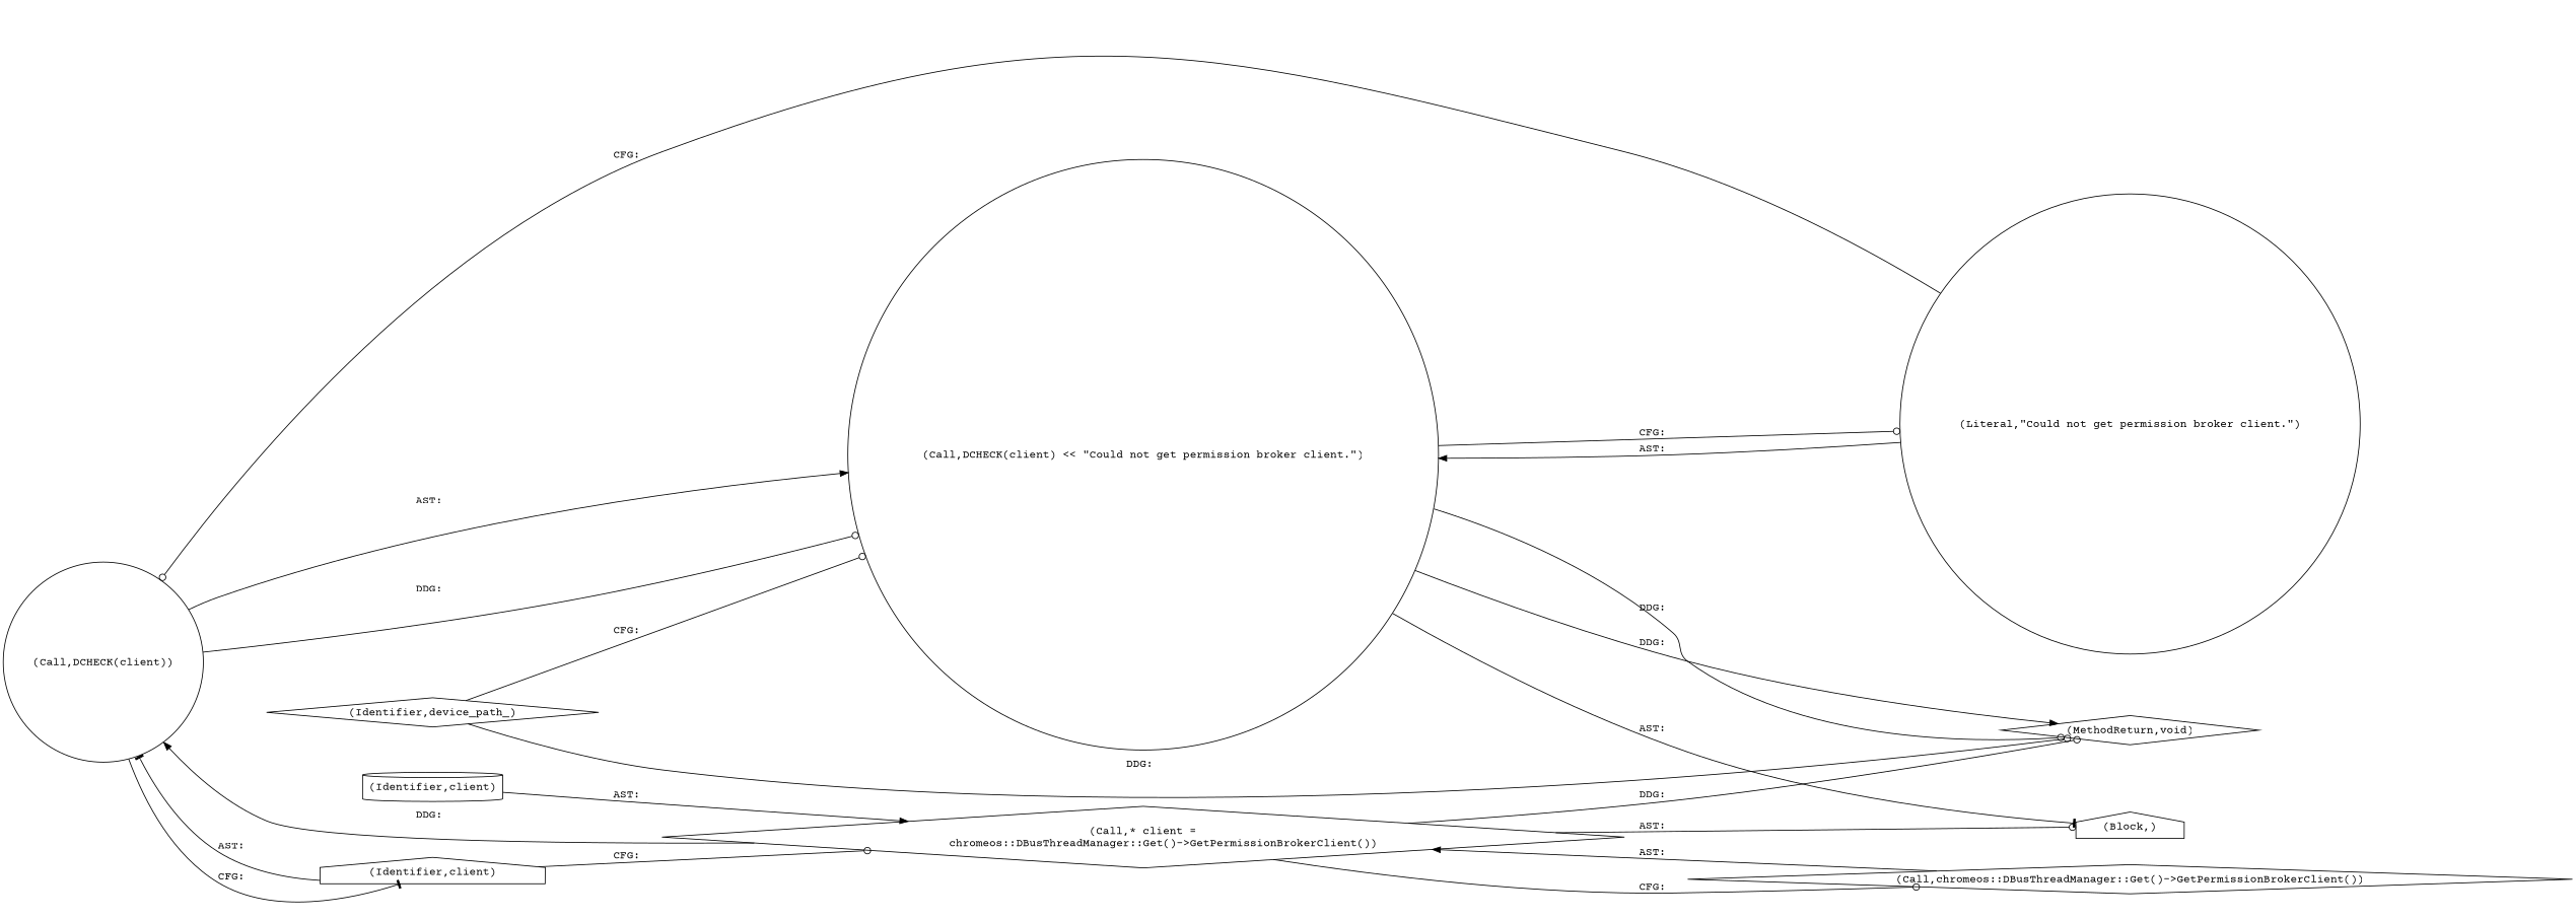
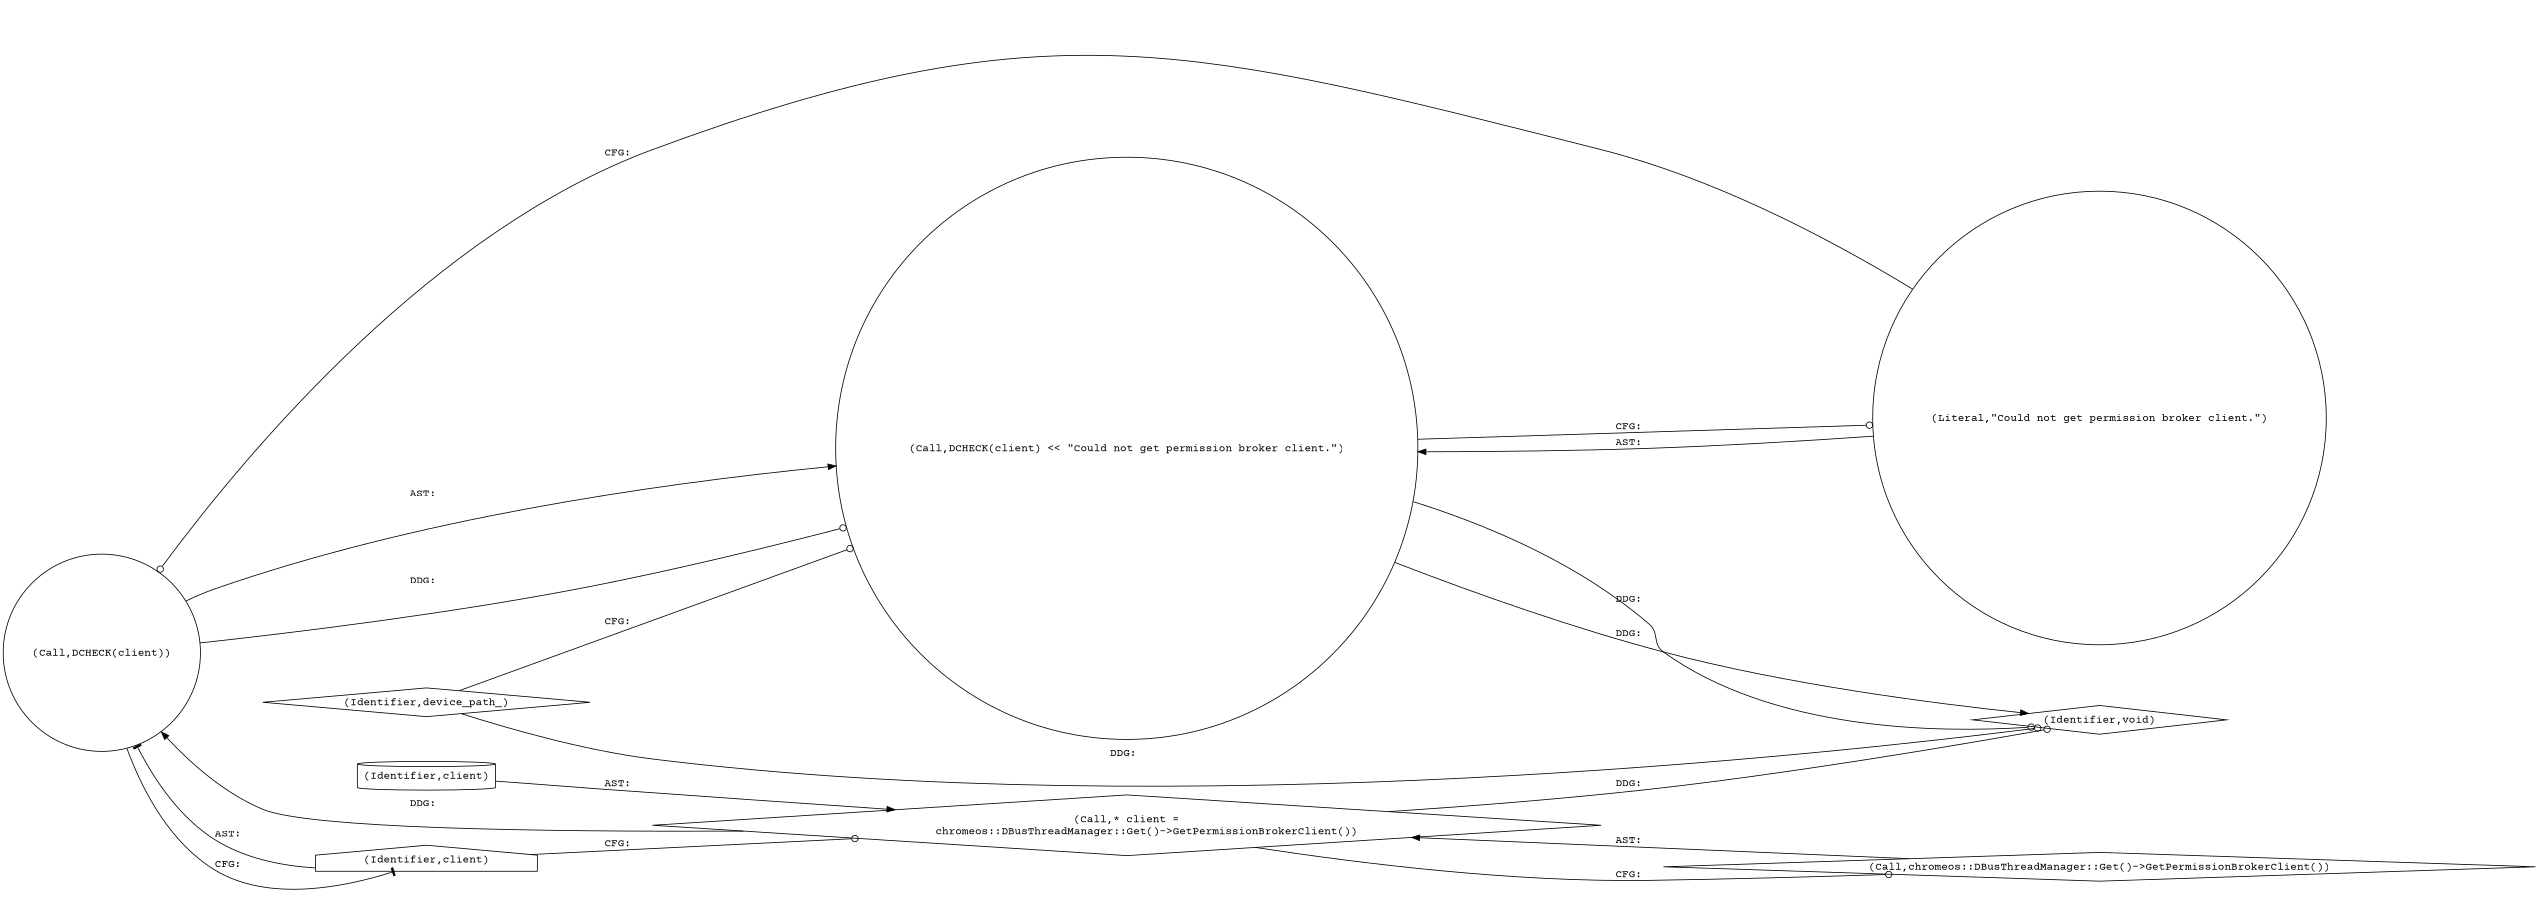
  digraph {
    fontname="Courier Prime"
    rankdir=LR
    node [fontname="Courier Prime" shape=diamond]
    edge [arrowhead=odot fontname="Courier Prime"]
    n1 [label="(Call,DCHECK(client))" shape=circle]
    n2 [label="(Call,DCHECK(client) << \"Could not get permission broker client.\")" shape=circle]
    n3 [label="(Identifier,client)" shape=house]
-   n4 [label="(MethodReturn,void)"]
-   n5 [label="(Block,)" shape=house]
+   n4 [label="(Identifier,void)"]
    n6 [label="(Literal,\"Could not get permission broker client.\")" shape=circle]
    n7 [label="(Call,* client =\n      chromeos::DBusThreadManager::Get()->GetPermissionBrokerClient())"]
    n8 [label="(Call,chromeos::DBusThreadManager::Get()->GetPermissionBrokerClient())"]
    n9 [label="(Identifier,device_path_)"]
    n10 [label="(Identifier,client)" shape=cylinder]
    n1 -> n2 [arrowhead=normal label="AST: "]
    n1 -> n2 [label="DDG: "]
    n1 -> n3 [arrowhead=tee label="CFG: "]
    n2 -> n4 [arrowhead=normal label="DDG: "]
    n2 -> n4 [label="DDG: "]
-   n2 -> n5 [arrowhead=tee label="AST: "]
    n2 -> n6 [label="CFG: "]
    n3 -> n1 [arrowhead=tee label="AST: "]
    n3 -> n7 [label="CFG: "]
    n6 -> n1 [label="CFG: "]
    n6 -> n2 [arrowhead=normal label="AST: "]
    n7 -> n1 [arrowhead=normal label="DDG: "]
    n7 -> n4 [label="DDG: "]
-   n7 -> n5 [label="AST: "]
    n7 -> n8 [label="CFG: "]
    n8 -> n7 [arrowhead=normal label="AST: "]
    n9 -> n2 [label="CFG: "]
    n9 -> n4 [label="DDG: "]
    n10 -> n7 [arrowhead=normal label="AST: "]
  }
